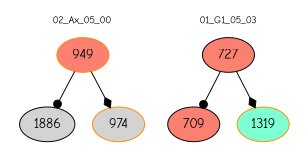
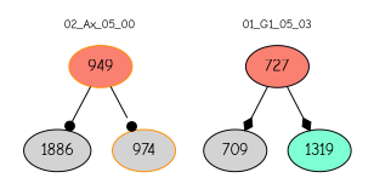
  digraph {
    fontname="Comic Neue"
    node [color=darkorange fillcolor=lightgrey fontname="Comic Neue" style=filled]
    edge [arrowhead=dot color=black fontname="Comic Neue"]
    n1 [fillcolor=salmon label=949]
    n2 [color=black label=1886]
    n3 [label=974]
    n4 [color=black fillcolor=salmon label=727]
-   n5 [color=black fillcolor=salmon label=709]
-   n6 [fillcolor=aquamarine label=1319]
+   n5 [color=black label=709]
+   n6 [color=black fillcolor=aquamarine label=1319]
    subgraph cluster_1 {
      color=white
      fontsize=10
      label="02_Ax_05_00"
      n1
      n2
      n3
    }
    subgraph cluster_2 {
      color=white
      fontsize=10
      label="01_G1_05_03"
      n4
      n5
      n6
    }
    n1 -> n2
-   n1 -> n3 [arrowhead=diamond]
-   n4 -> n5
+   n1 -> n3
+   n4 -> n5 [arrowhead=diamond]
    n4 -> n6 [arrowhead=diamond]
  }
